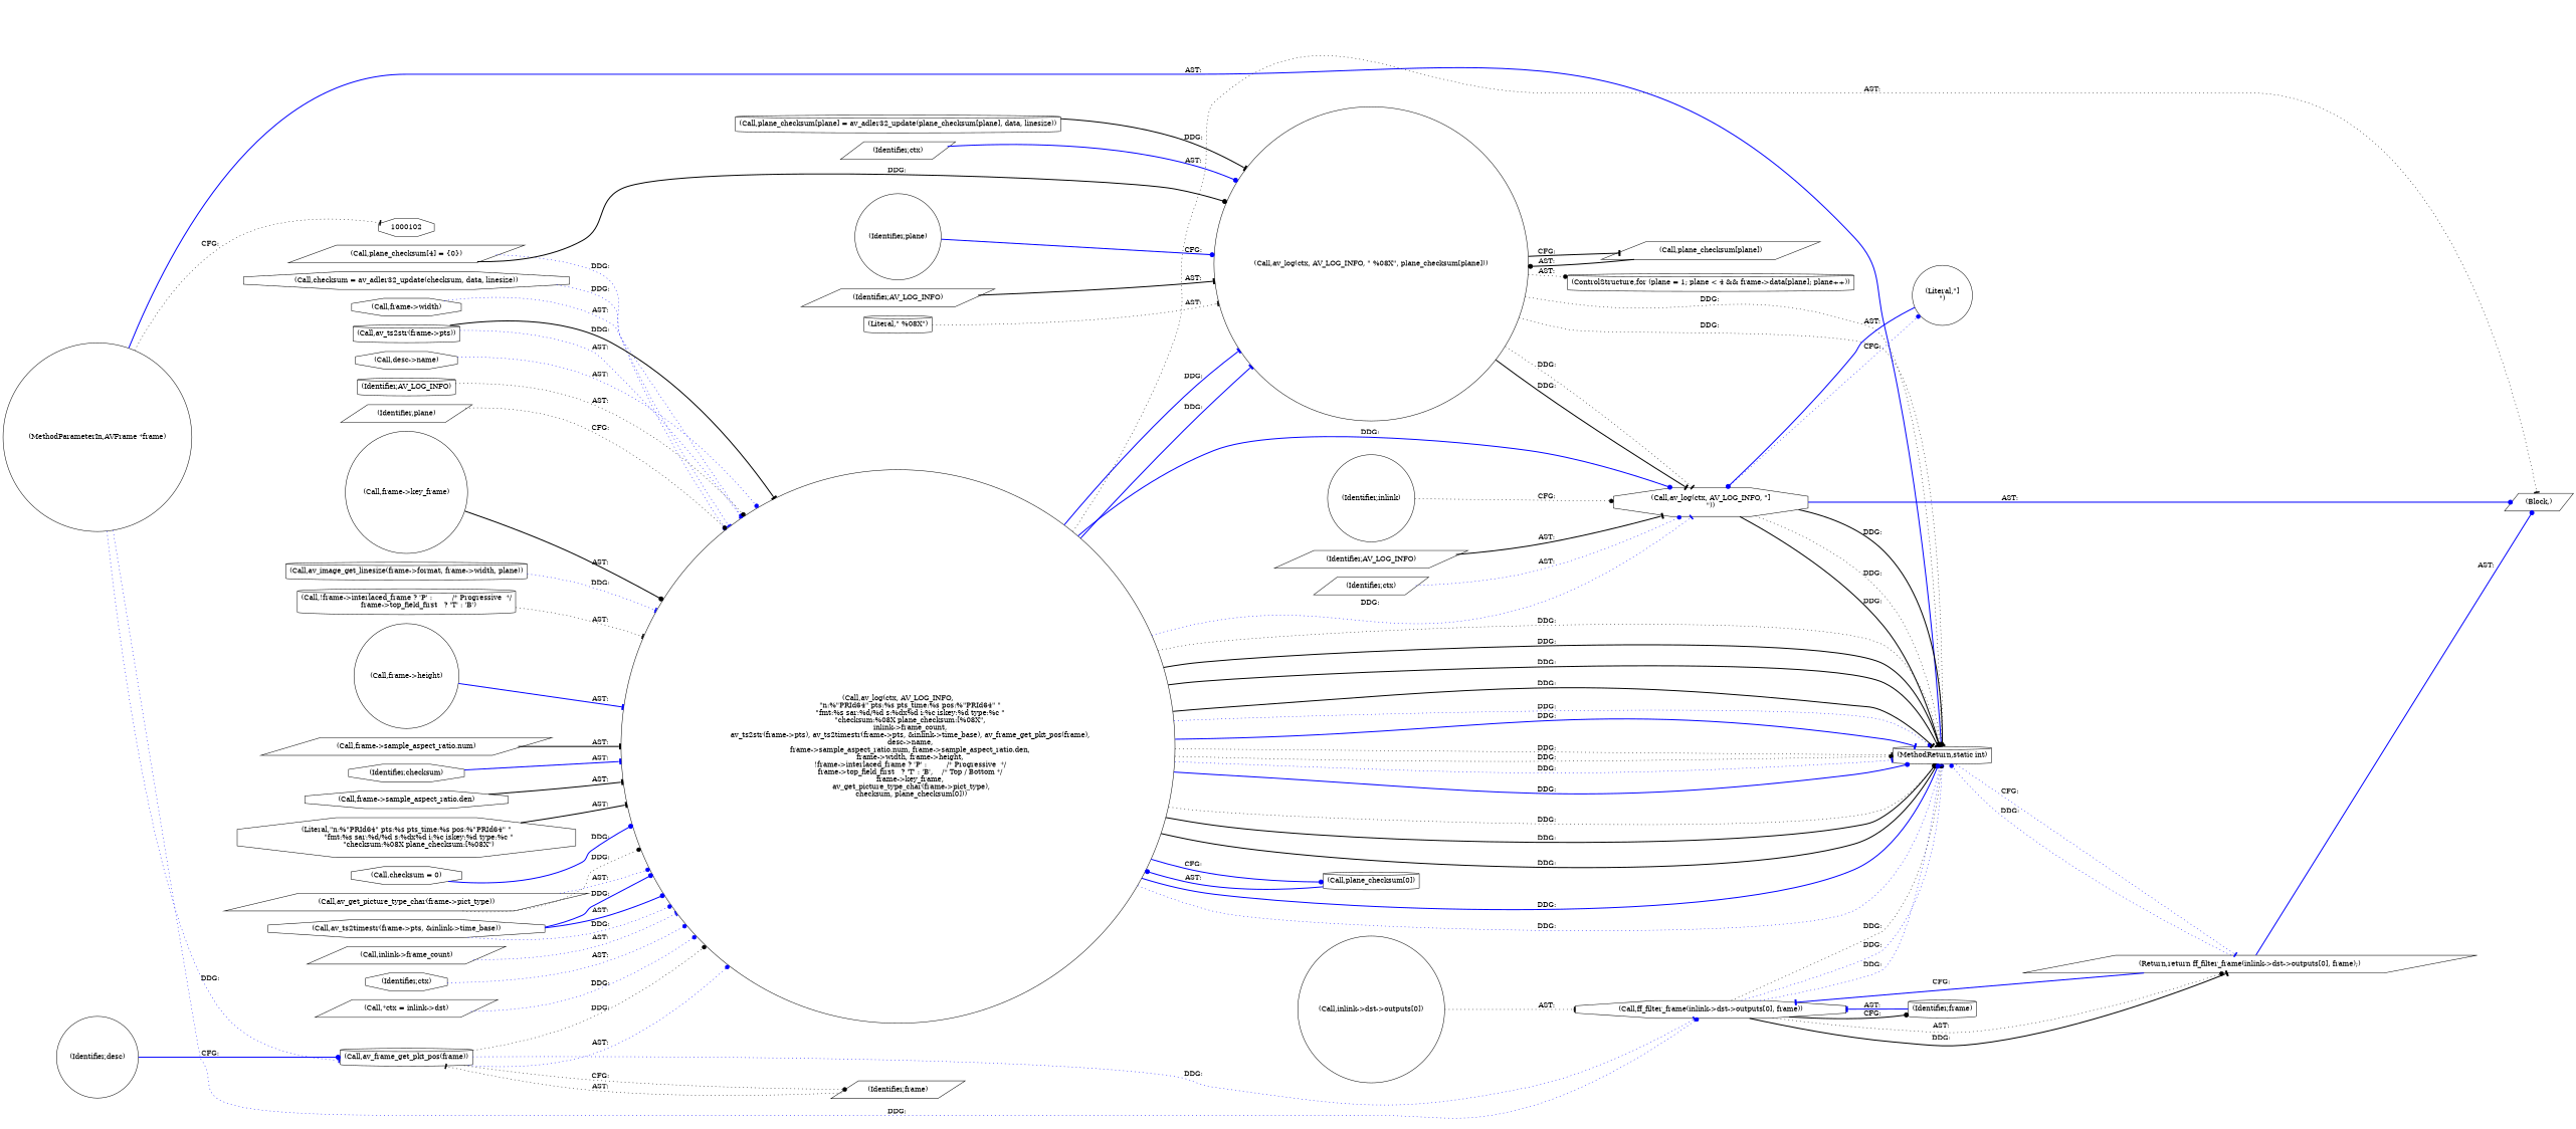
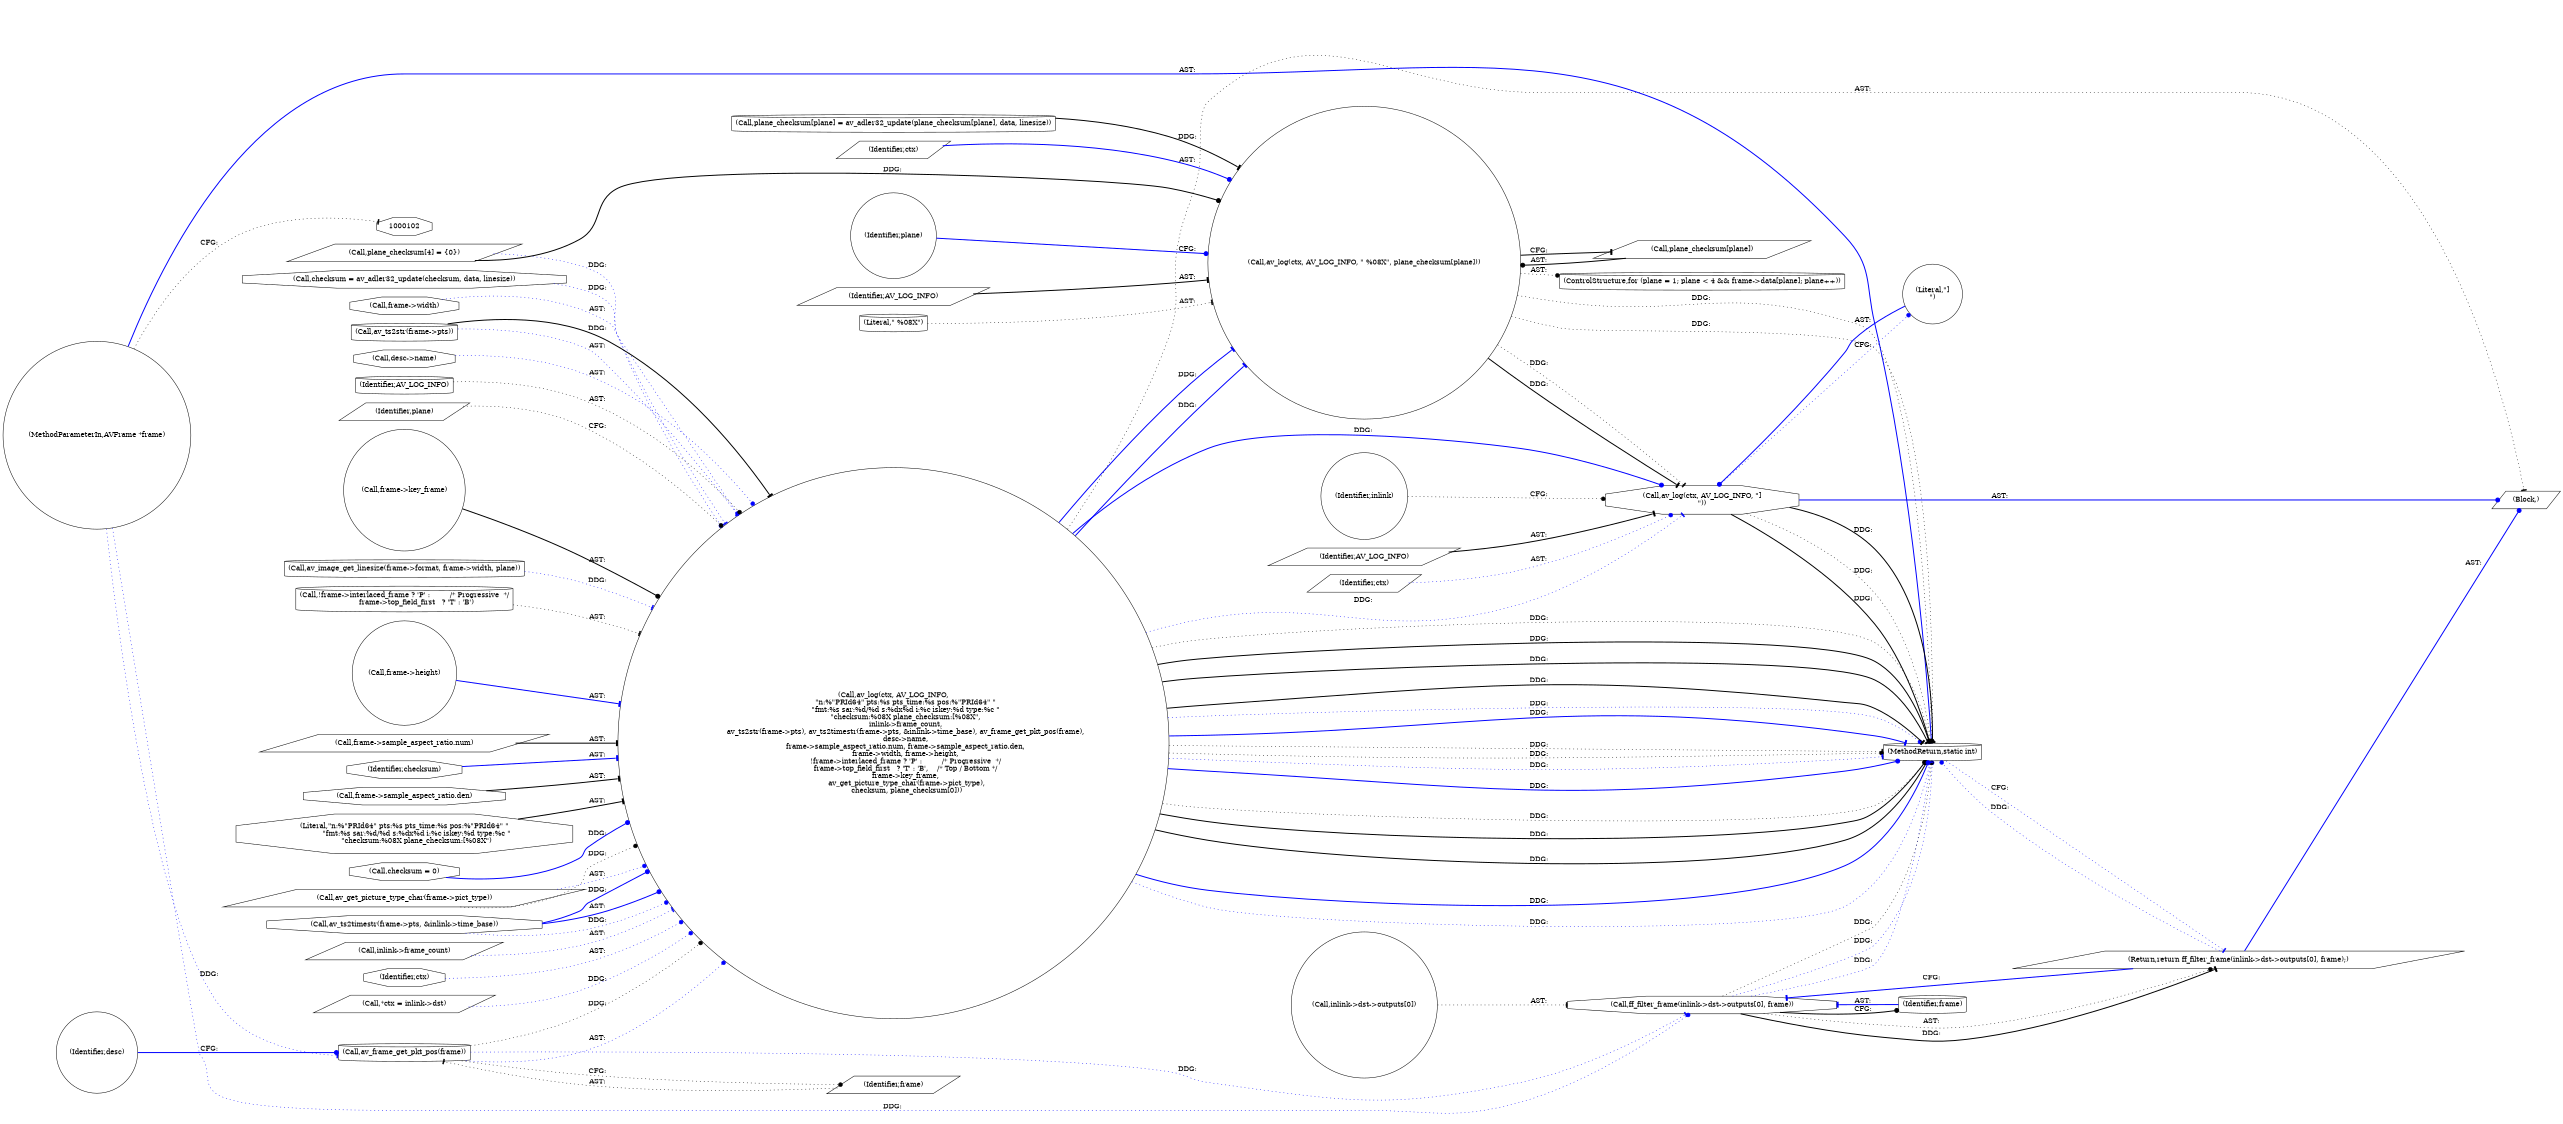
  digraph {
    rankdir=LR
    node [shape=parallelogram]
    edge [arrowhead=dot color=blue style=dotted]
    n1 [label="(MethodParameterIn,AVFrame *frame)" shape=circle]
    n2 [label="(Call,av_frame_get_pkt_pos(frame))" shape=cylinder]
    n3 [label="(Call,ff_filter_frame(inlink->dst->outputs[0], frame))" shape=octagon]
    n4 [label="(MethodReturn,static int)" shape=cylinder]
    1000102 [shape=octagon]
    n6 [label="(Call,av_log(ctx, AV_LOG_INFO,\n           \"n:%\"PRId64\" pts:%s pts_time:%s pos:%\"PRId64\" \"\n           \"fmt:%s sar:%d/%d s:%dx%d i:%c iskey:%d type:%c \"\n           \"checksum:%08X plane_checksum:[%08X\",\n           inlink->frame_count,\n           av_ts2str(frame->pts), av_ts2timestr(frame->pts, &inlink->time_base), av_frame_get_pkt_pos(frame),\n           desc->name,\n           frame->sample_aspect_ratio.num, frame->sample_aspect_ratio.den,\n           frame->width, frame->height,\n           !frame->interlaced_frame ? 'P' :         /* Progressive  */\n           frame->top_field_first   ? 'T' : 'B',    /* Top / Bottom */\n           frame->key_frame,\n            av_get_picture_type_char(frame->pict_type),\n            checksum, plane_checksum[0]))" shape=circle]
    n7 [label="(Identifier,frame)"]
    n8 [label="(Return,return ff_filter_frame(inlink->dst->outputs[0], frame);)"]
    n9 [label="(Identifier,frame)" shape=cylinder]
    n10 [label="(Call,av_log(ctx, AV_LOG_INFO, \" %08X\", plane_checksum[plane]))" shape=circle]
    n11 [label="(Call,av_log(ctx, AV_LOG_INFO, \"]\n\"))" shape=octagon]
-   n12 [label="(Call,plane_checksum[0])" shape=cylinder]
    n13 [label="(Block,)"]
    n14 [label="(Call,plane_checksum[plane])"]
    n15 [label="(ControlStructure,for (plane = 1; plane < 4 && frame->data[plane]; plane++))" shape=cylinder]
    n16 [label="(Literal,\"]\n\")" shape=circle]
    n17 [label="(Identifier,desc)" shape=circle]
    n18 [label="(Identifier,AV_LOG_INFO)"]
    n19 [label="(Call,frame->key_frame)" shape=circle]
    n20 [label="(Literal,\" %08X\")" shape=cylinder]
    n21 [label="(Call,plane_checksum[plane] = av_adler32_update(plane_checksum[plane], data, linesize))" shape=cylinder]
    n22 [label="(Call,!frame->interlaced_frame ? 'P' :         /* Progressive  */\n           frame->top_field_first   ? 'T' : 'B')" shape=cylinder]
    n23 [label="(Call,frame->height)" shape=circle]
    n24 [label="(Call,frame->sample_aspect_ratio.num)"]
    n25 [label="(Call,plane_checksum[4] = {0})"]
    n26 [label="(Identifier,checksum)" shape=octagon]
    n27 [label="(Call,frame->sample_aspect_ratio.den)" shape=octagon]
    n28 [label="(Literal,\"n:%\"PRId64\" pts:%s pts_time:%s pos:%\"PRId64\" \"\n           \"fmt:%s sar:%d/%d s:%dx%d i:%c iskey:%d type:%c \"\n           \"checksum:%08X plane_checksum:[%08X\")" shape=octagon]
    n29 [label="(Call,checksum = 0)" shape=octagon]
    n30 [label="(Identifier,plane)" shape=circle]
    n31 [label="(Call,inlink->dst->outputs[0])" shape=circle]
    n32 [label="(Identifier,ctx)"]
    n33 [label="(Call,av_get_picture_type_char(frame->pict_type))"]
    n34 [label="(Call,av_ts2timestr(frame->pts, &inlink->time_base))" shape=octagon]
    n35 [label="(Call,inlink->frame_count)"]
    n36 [label="(Identifier,ctx)" shape=octagon]
    n37 [label="(Identifier,ctx)"]
    n38 [label="(Call,*ctx = inlink->dst)"]
    n39 [label="(Call,checksum = av_adler32_update(checksum, data, linesize))" shape=octagon]
    n40 [label="(Call,frame->width)" shape=octagon]
    n41 [label="(Identifier,inlink)" shape=circle]
    n42 [label="(Call,av_ts2str(frame->pts))" shape=cylinder]
    n43 [label="(Call,desc->name)" shape=octagon]
    n44 [label="(Identifier,AV_LOG_INFO)"]
    n45 [label="(Identifier,AV_LOG_INFO)" shape=cylinder]
    n46 [label="(Call,av_image_get_linesize(frame->format, frame->width, plane))" shape=cylinder]
    n47 [label="(Identifier,plane)"]
    n1 -> n2 [arrowhead=tee label="DDG: "]
    n1 -> n3 [label="DDG: "]
    n1 -> n4 [arrowhead=tee label="AST: " style=bold]
    n1 -> 1000102 [arrowhead=tee color=black label="CFG: "]
    n2 -> n3 [arrowhead=tee label="DDG: "]
    n2 -> n6 [label="AST: "]
    n2 -> n6 [color=black label="DDG: "]
    n2 -> n7 [color=black label="CFG: "]
    n3 -> n4 [label="DDG: "]
    n3 -> n4 [arrowhead=tee label="DDG: "]
    n3 -> n4 [color=black label="DDG: "]
    n3 -> n8 [color=black label="AST: "]
    n3 -> n8 [arrowhead=tee color=black label="DDG: " style=bold]
    n3 -> n9 [color=black label="CFG: " style=bold]
    n4 -> n8 [arrowhead=tee label="CFG: "]
    n6 -> n4 [label="DDG: "]
    n6 -> n4 [arrowhead=tee label="DDG: " style=bold]
    n6 -> n4 [arrowhead=tee color=black label="DDG: "]
    n6 -> n4 [color=black label="DDG: "]
    n6 -> n4 [arrowhead=tee label="DDG: "]
    n6 -> n4 [color=black label="DDG: "]
    n6 -> n4 [color=black label="DDG: " style=bold]
    n6 -> n4 [color=black label="DDG: " style=bold]
    n6 -> n4 [label="DDG: " style=bold]
    n6 -> n4 [arrowhead=tee label="DDG: "]
    n6 -> n4 [color=black label="DDG: "]
    n6 -> n4 [color=black label="DDG: " style=bold]
    n6 -> n4 [label="DDG: " style=bold]
    n6 -> n4 [arrowhead=tee color=black label="DDG: " style=bold]
    n6 -> n4 [arrowhead=tee color=black label="DDG: " style=bold]
    n6 -> n10 [arrowhead=tee label="DDG: " style=bold]
    n6 -> n10 [arrowhead=tee label="DDG: " style=bold]
    n6 -> n11 [arrowhead=tee label="DDG: "]
    n6 -> n11 [label="DDG: " style=bold]
-   n6 -> n12 [label="CFG: " style=bold]
    n6 -> n13 [arrowhead=tee color=black label="AST: "]
    n7 -> n2 [arrowhead=tee color=black label="AST: "]
    n8 -> n3 [arrowhead=tee label="CFG: " style=bold]
    n8 -> n4 [label="DDG: "]
    n8 -> n13 [label="AST: " style=bold]
    n9 -> n3 [arrowhead=tee label="AST: " style=bold]
    n10 -> n4 [color=black label="DDG: "]
    n10 -> n4 [color=black label="DDG: "]
    n10 -> n11 [arrowhead=tee color=black label="DDG: " style=bold]
    n10 -> n11 [arrowhead=tee color=black label="DDG: "]
    n10 -> n14 [arrowhead=tee color=black label="CFG: " style=bold]
    n10 -> n15 [color=black label="AST: "]
    n11 -> n4 [color=black label="DDG: " style=bold]
    n11 -> n4 [arrowhead=tee color=black label="DDG: " style=bold]
    n11 -> n4 [color=black label="DDG: "]
    n11 -> n13 [label="AST: " style=bold]
    n11 -> n16 [label="CFG: "]
-   n12 -> n6 [label="AST: " style=bold]
    n14 -> n10 [color=black label="AST: " style=bold]
    n16 -> n11 [label="AST: " style=bold]
    n17 -> n2 [label="CFG: " style=bold]
    n18 -> n10 [arrowhead=tee color=black label="AST: " style=bold]
    n19 -> n6 [color=black label="AST: " style=bold]
    n20 -> n10 [arrowhead=tee color=black label="AST: "]
    n21 -> n10 [arrowhead=tee color=black label="DDG: " style=bold]
    n22 -> n6 [arrowhead=tee color=black label="AST: "]
    n23 -> n6 [arrowhead=tee label="AST: " style=bold]
    n24 -> n6 [arrowhead=tee color=black label="AST: " style=bold]
    n25 -> n6 [label="DDG: "]
    n25 -> n10 [color=black label="DDG: " style=bold]
    n26 -> n6 [arrowhead=tee label="AST: " style=bold]
    n27 -> n6 [arrowhead=tee color=black label="AST: " style=bold]
    n28 -> n6 [arrowhead=tee color=black label="AST: " style=bold]
    n29 -> n6 [label="DDG: " style=bold]
    n30 -> n10 [label="CFG: " style=bold]
    n31 -> n3 [arrowhead=tee color=black label="AST: "]
    n32 -> n10 [label="AST: " style=bold]
    n33 -> n6 [label="AST: "]
    n33 -> n6 [color=black label="DDG: "]
    n34 -> n6 [label="AST: " style=bold]
    n34 -> n6 [label="DDG: "]
    n34 -> n6 [label="DDG: " style=bold]
    n35 -> n6 [arrowhead=tee label="AST: "]
    n36 -> n6 [label="AST: "]
    n37 -> n11 [label="AST: "]
    n38 -> n6 [label="DDG: "]
    n39 -> n6 [arrowhead=tee label="DDG: "]
    n40 -> n6 [label="AST: "]
    n41 -> n11 [color=black label="CFG: "]
    n42 -> n6 [arrowhead=tee label="AST: "]
    n42 -> n6 [arrowhead=tee color=black label="DDG: " style=bold]
    n43 -> n6 [label="AST: "]
    n44 -> n11 [arrowhead=tee color=black label="AST: " style=bold]
    n45 -> n6 [color=black label="AST: "]
    n46 -> n6 [arrowhead=tee label="DDG: "]
    n47 -> n6 [color=black label="CFG: "]
  }
